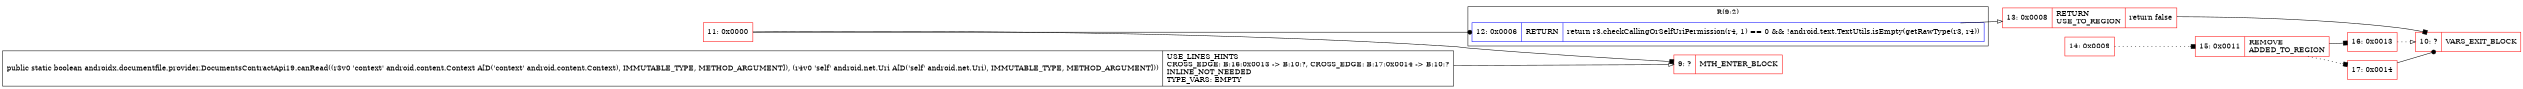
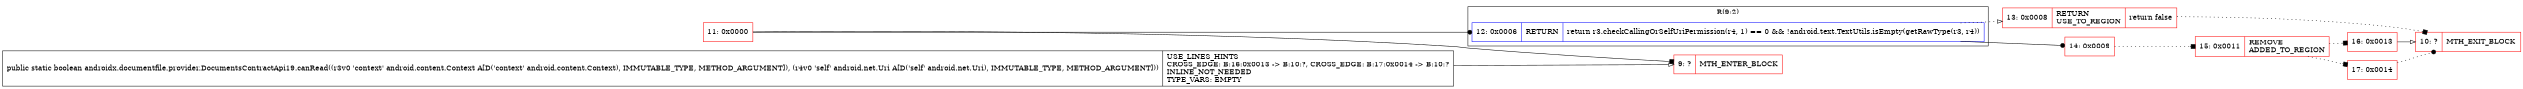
  digraph {
    rankdir=LR
    node [color=red shape=record]
    edge [arrowhead=box style=solid]
    n1 [color=blue label="{12\:\ 0x0006|RETURN\l|return r3.checkCallingOrSelfUriPermission(r4, 1) == 0 && !android.text.TextUtils.isEmpty(getRawType(r3, r4))\l}"]
    n2 [label="{13\:\ 0x0008|RETURN\lUSE_TO_REGION\l|return false\l}"]
    n3 [label="{14\:\ 0x0009}"]
-   n4 [label="{10\:\ ?|VARS_EXIT_BLOCK\l}"]
+   n4 [label="{10\:\ ?|MTH_EXIT_BLOCK\l}"]
    n5 [label="{15\:\ 0x0011|REMOVE\lADDED_TO_REGION\l}"]
    n6 [label="{9\:\ ?|MTH_ENTER_BLOCK\l}"]
    n7 [label="{11\:\ 0x0000}"]
    n8 [label="{16\:\ 0x0013}"]
    n9 [label="{17\:\ 0x0014}"]
    n10 [label="{public static boolean androidx.documentfile.provider.DocumentsContractApi19.canRead((r3v0 'context' android.content.Context A[D('context' android.content.Context), IMMUTABLE_TYPE, METHOD_ARGUMENT]), (r4v0 'self' android.net.Uri A[D('self' android.net.Uri), IMMUTABLE_TYPE, METHOD_ARGUMENT]))  | USE_LINES_HINTS\lCROSS_EDGE: B:16:0x0013 \-\> B:10:?, CROSS_EDGE: B:17:0x0014 \-\> B:10:?\lINLINE_NOT_NEEDED\lTYPE_VARS: EMPTY\l}" color=""]
    subgraph cluster_1 {
      label="R(9:2)"
      n1
    }
-   n1 -> n2 [arrowhead=onormal]
-   n2 -> n4
+   n1 -> n2 [arrowhead=onormal style=dotted]
+   n1 -> n3 [arrowhead=dot]
+   n2 -> n4 [style=dotted]
    n3 -> n5 [style=dotted]
-   n5 -> n8
+   n5 -> n8 [style=dotted]
    n5 -> n9 [style=dotted]
    n7 -> n1 [arrowhead=dot]
    n7 -> n6
-   n8 -> n4 [arrowhead=onormal style=dotted]
-   n9 -> n4 [arrowhead=dot]
+   n8 -> n4 [arrowhead=onormal]
+   n9 -> n4 [arrowhead=dot style=dotted]
    n10 -> n6 [arrowhead=onormal]
  }
